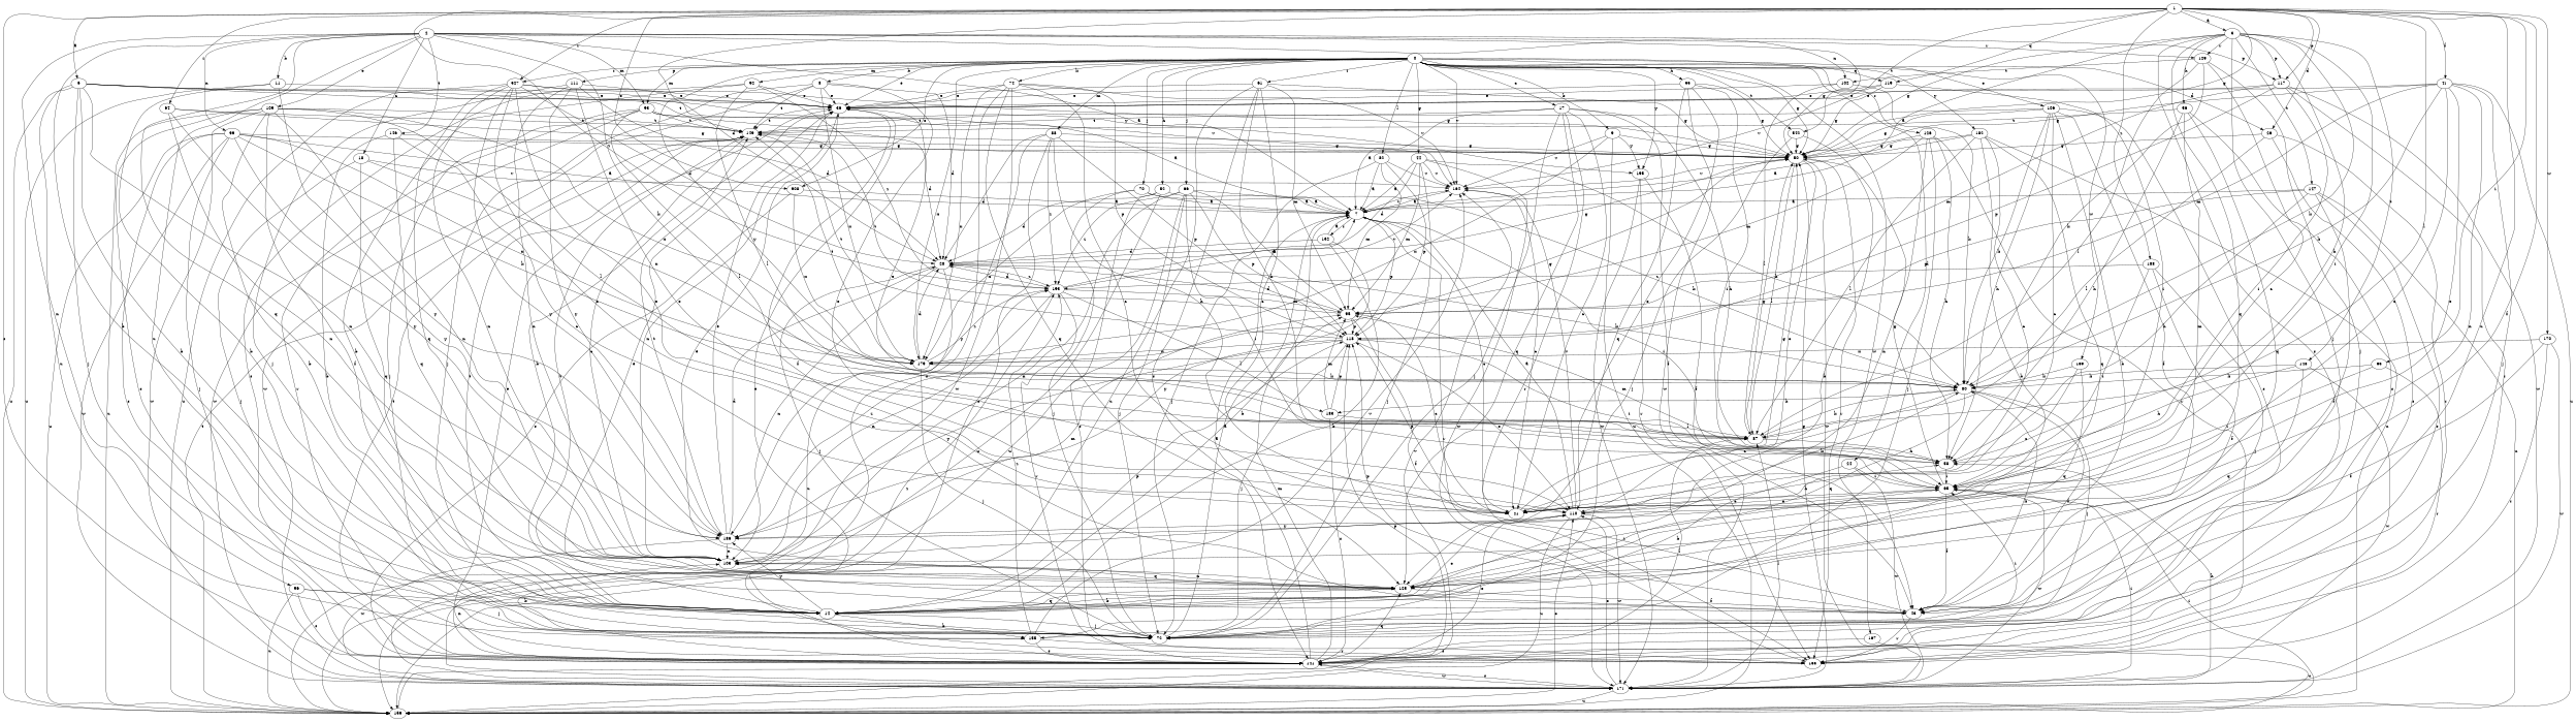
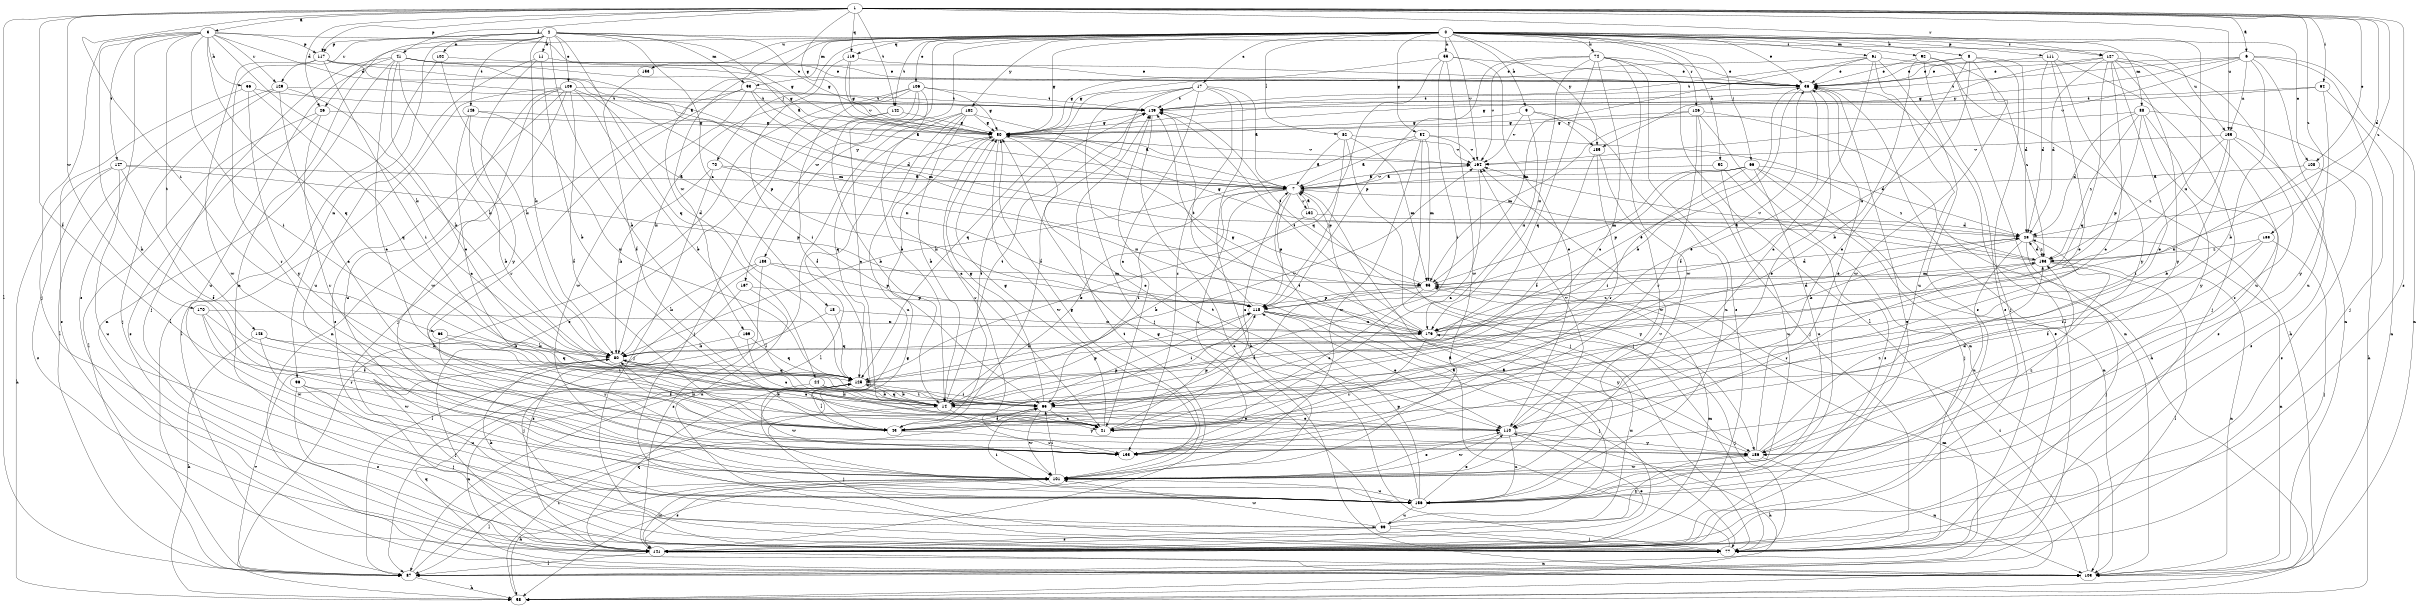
  strict digraph {
    0
    8
    9
    17
    24
    26
    36
-   44
+   44 [label=54]
    50
    52
    55
    61
    66
    70
    74
    82
    88
    92
    93
    106
-   108 [label=908]
+   108
    111
    119
    126
-   127 [label=527]
-   142 [label=542]
+   127
+   142
+   153
    164
    167
    169
    179
    182
    183
-   185 [label=195]
+   185
    28
-   72
+   72 [label=77]
    149
    110
-   171
+   171 [label=101]
    156
    43
    7
    125
    58
    21
    133
    14
    65
    87
    141
    103
    80
    95
    193
    118
    186
    1
    3
    6
    n60 [label=41]
    63
    64
    117
    155
    170
    188
    129
    56
    147
    148
    2
    11
    18
    96
    99
    102
    109
    146
    132
    0 -> 8 [label=b]
    0 -> 9 [label=b]
    0 -> 17 [label=c]
    0 -> 24 [label=d]
    0 -> 26 [label=d]
    0 -> 36 [label=e]
    0 -> 44 [label=g]
    0 -> 50 [label=g]
    0 -> 52 [label=h]
    0 -> 55 [label=h]
    0 -> 61 [label=i]
    0 -> 66 [label=j]
    0 -> 70 [label=j]
    0 -> 74 [label=k]
    0 -> 82 [label=l]
    0 -> 88 [label=m]
    0 -> 92 [label=m]
    0 -> 93 [label=m]
    0 -> 106 [label=o]
    0 -> 108 [label=o]
    0 -> 111 [label=p]
    0 -> 119 [label=q]
    0 -> 126 [label=r]
    0 -> 127 [label=r]
    0 -> 142 [label=t]
+   0 -> 153 [label=u]
    0 -> 164 [label=v]
    0 -> 167 [label=w]
    0 -> 169 [label=w]
    0 -> 179 [label=x]
    0 -> 182 [label=y]
    0 -> 183 [label=y]
    0 -> 185 [label=y]
    8 -> 36 [label=e]
    8 -> 179 [label=x]
    8 -> 28 [label=d]
    8 -> 72 [label=j]
    8 -> 149 [label=t]
    8 -> 110 [label=o]
    8 -> 171 [label=w]
    9 -> 50 [label=g]
    9 -> 164 [label=v]
    9 -> 179 [label=x]
    9 -> 185 [label=y]
    9 -> 156 [label=u]
    17 -> 72 [label=j]
    17 -> 149 [label=t]
    17 -> 43 [label=f]
    17 -> 7 [label=a]
    17 -> 125 [label=q]
    17 -> 58 [label=h]
    17 -> 21 [label=c]
    17 -> 133 [label=r]
    24 -> 171 [label=w]
    24 -> 14 [label=b]
    24 -> 65 [label=i]
    26 -> 50 [label=g]
    26 -> 133 [label=r]
    26 -> 87 [label=l]
    26 -> 141 [label=s]
    36 -> 149 [label=t]
    36 -> 43 [label=f]
    36 -> 14 [label=b]
    36 -> 103 [label=n]
    44 -> 164 [label=v]
    44 -> 28 [label=d]
    44 -> 72 [label=j]
    44 -> 171 [label=w]
    44 -> 7 [label=a]
    44 -> 80 [label=k]
    44 -> 95 [label=m]
    50 -> 164 [label=v]
    50 -> 110 [label=o]
    50 -> 171 [label=w]
    50 -> 133 [label=r]
    50 -> 87 [label=l]
-   52 -> 28 [label=d]
    52 -> 156 [label=u]
    52 -> 7 [label=a]
    52 -> 141 [label=s]
    55 -> 36 [label=e]
    55 -> 50 [label=g]
    55 -> 110 [label=o]
    55 -> 171 [label=w]
    55 -> 125 [label=q]
    55 -> 65 [label=i]
    61 -> 36 [label=e]
    61 -> 50 [label=g]
    61 -> 156 [label=u]
    61 -> 58 [label=h]
    61 -> 21 [label=c]
    61 -> 141 [label=s]
    61 -> 95 [label=m]
    66 -> 72 [label=j]
    66 -> 156 [label=u]
    66 -> 7 [label=a]
    66 -> 65 [label=i]
    66 -> 103 [label=n]
    66 -> 95 [label=m]
    66 -> 193 [label=z]
    66 -> 118 [label=p]
    70 -> 179 [label=x]
    70 -> 72 [label=j]
    70 -> 7 [label=a]
    70 -> 80 [label=k]
    74 -> 36 [label=e]
    74 -> 164 [label=v]
    74 -> 179 [label=x]
    74 -> 171 [label=w]
    74 -> 125 [label=q]
    74 -> 21 [label=c]
-   93 -> 87 [label=l]
+   74 -> 87 [label=l]
    74 -> 141 [label=s]
    74 -> 118 [label=p]
    82 -> 164 [label=v]
    82 -> 72 [label=j]
    82 -> 7 [label=a]
    82 -> 95 [label=m]
    82 -> 118 [label=p]
    88 -> 50 [label=g]
    88 -> 28 [label=d]
    88 -> 58 [label=h]
    88 -> 141 [label=s]
    88 -> 193 [label=z]
    88 -> 118 [label=p]
    88 -> 186 [label=y]
    92 -> 36 [label=e]
    92 -> 14 [label=b]
    92 -> 87 [label=l]
    92 -> 141 [label=s]
    92 -> 193 [label=z]
    93 -> 28 [label=d]
    93 -> 72 [label=j]
    93 -> 149 [label=t]
    93 -> 171 [label=w]
    93 -> 7 [label=a]
    93 -> 133 [label=r]
    106 -> 50 [label=g]
    106 -> 149 [label=t]
    106 -> 43 [label=f]
    106 -> 58 [label=h]
    106 -> 21 [label=c]
    106 -> 14 [label=b]
    106 -> 141 [label=s]
    106 -> 80 [label=k]
    108 -> 179 [label=x]
    108 -> 7 [label=a]
    108 -> 141 [label=s]
    111 -> 36 [label=e]
    111 -> 28 [label=d]
    111 -> 72 [label=j]
    111 -> 110 [label=o]
-   111 -> 103 [label=n]
    111 -> 186 [label=y]
    119 -> 36 [label=e]
    119 -> 50 [label=g]
    119 -> 164 [label=v]
    119 -> 65 [label=i]
    126 -> 50 [label=g]
    126 -> 72 [label=j]
    126 -> 58 [label=h]
    126 -> 133 [label=r]
    126 -> 103 [label=n]
    126 -> 95 [label=m]
    127 -> 36 [label=e]
    127 -> 50 [label=g]
    127 -> 28 [label=d]
    127 -> 110 [label=o]
    127 -> 156 [label=u]
    127 -> 125 [label=q]
    127 -> 21 [label=c]
    127 -> 103 [label=n]
    127 -> 186 [label=y]
    142 -> 50 [label=g]
    142 -> 72 [label=j]
    142 -> 14 [label=b]
+   153 -> 43 [label=f]
    164 -> 7 [label=a]
    164 -> 21 [label=c]
    167 -> 156 [label=u]
    167 -> 141 [label=s]
+   167 -> 118 [label=p]
    169 -> 125 [label=q]
    169 -> 21 [label=c]
    169 -> 80 [label=k]
    179 -> 50 [label=g]
    179 -> 28 [label=d]
    179 -> 72 [label=j]
    179 -> 149 [label=t]
+   179 -> 133 [label=r]
    179 -> 80 [label=k]
    179 -> 193 [label=z]
    182 -> 50 [label=g]
    182 -> 156 [label=u]
    182 -> 7 [label=a]
    182 -> 125 [label=q]
    182 -> 21 [label=c]
    182 -> 14 [label=b]
    182 -> 87 [label=l]
    183 -> 87 [label=l]
    183 -> 141 [label=s]
-   80 -> 183 [label=k]
+   183 -> 80 [label=k]
    183 -> 95 [label=m]
    183 -> 118 [label=p]
    185 -> 171 [label=w]
    185 -> 43 [label=f]
    185 -> 133 [label=r]
    28 -> 50 [label=g]
    28 -> 72 [label=j]
    28 -> 156 [label=u]
    28 -> 103 [label=n]
    28 -> 80 [label=k]
    28 -> 193 [label=z]
    72 -> 7 [label=a]
    149 -> 50 [label=g]
    149 -> 103 [label=c]
    110 -> 164 [label=v]
    110 -> 171 [label=w]
    110 -> 156 [label=u]
-   110 -> 7 [label=a]
    110 -> 58 [label=h]
    110 -> 80 [label=k]
    110 -> 186 [label=y]
    171 -> 50 [label=g]
    171 -> 110 [label=o]
    171 -> 156 [label=u]
    171 -> 58 [label=h]
    171 -> 65 [label=i]
    171 -> 87 [label=l]
    171 -> 141 [label=s]
    171 -> 193 [label=z]
    156 -> 164 [label=v]
    156 -> 149 [label=t]
    156 -> 110 [label=o]
    156 -> 65 [label=i]
    156 -> 118 [label=p]
    43 -> 149 [label=t]
    43 -> 133 [label=r]
    43 -> 80 [label=k]
    43 -> 118 [label=p]
    7 -> 164 [label=v]
    7 -> 21 [label=c]
    7 -> 133 [label=r]
    7 -> 14 [label=b]
    7 -> 65 [label=i]
    7 -> 118 [label=p]
    7 -> 132 [label=r]
    125 -> 36 [label=e]
-   18 -> 164 [label=v]
-   125 -> 43 [label=f]
+   125 -> 164 [label=v]
+   125 -> 43 [label=l]
    125 -> 14 [label=b]
    125 -> 65 [label=i]
    125 -> 103 [label=n]
    58 -> 65 [label=i]
    58 -> 95 [label=m]
    21 -> 50 [label=g]
    21 -> 118 [label=p]
    133 -> 36 [label=e]
    14 -> 36 [label=e]
    14 -> 72 [label=j]
    14 -> 149 [label=t]
    14 -> 110 [label=o]
    14 -> 125 [label=q]
    14 -> 118 [label=p]
    14 -> 186 [label=y]
    65 -> 50 [label=g]
    65 -> 110 [label=o]
    65 -> 171 [label=w]
    65 -> 43 [label=f]
    65 -> 21 [label=c]
    87 -> 36 [label=e]
    87 -> 50 [label=g]
    87 -> 58 [label=h]
-   87 -> 80 [label=k]
+   87 -> 80 [label=v]
    141 -> 36 [label=e]
    141 -> 149 [label=t]
    141 -> 110 [label=o]
    141 -> 171 [label=w]
    141 -> 7 [label=a]
    141 -> 125 [label=q]
    141 -> 87 [label=l]
    141 -> 103 [label=n]
    141 -> 95 [label=m]
    103 -> 125 [label=q]
-   103 -> 95 [label=m]
+   103 -> 95 [label=i]
    80 -> 72 [label=j]
    80 -> 43 [label=f]
    80 -> 125 [label=q]
    80 -> 21 [label=c]
    95 -> 28 [label=d]
    95 -> 149 [label=t]
    95 -> 43 [label=f]
    95 -> 21 [label=c]
    95 -> 118 [label=p]
    193 -> 164 [label=v]
    193 -> 28 [label=d]
    193 -> 7 [label=a]
    193 -> 133 [label=r]
    193 -> 87 [label=l]
    193 -> 103 [label=n]
    193 -> 95 [label=m]
    118 -> 179 [label=x]
    118 -> 72 [label=j]
    118 -> 149 [label=t]
    118 -> 110 [label=o]
    118 -> 65 [label=i]
    118 -> 186 [label=y]
    186 -> 36 [label=e]
    186 -> 28 [label=d]
    186 -> 149 [label=t]
    186 -> 171 [label=w]
    186 -> 103 [label=n]
    186 -> 193 [label=z]
    1 -> 26 [label=d]
    1 -> 50 [label=g]
    1 -> 108 [label=o]
    1 -> 119 [label=q]
    1 -> 127 [label=r]
    1 -> 142 [label=t]
    1 -> 28 [label=d]
    1 -> 43 [label=f]
    1 -> 87 [label=l]
    1 -> 141 [label=s]
    1 -> 193 [label=z]
    1 -> 3 [label=a]
    1 -> 6 [label=a]
    1 -> n60 [label=f]
    1 -> 63 [label=i]
    1 -> 64 [label=i]
    1 -> 117 [label=p]
    1 -> 155 [label=u]
    1 -> 170 [label=w]
    1 -> 188 [label=z]
    3 -> 50 [label=g]
    3 -> 72 [label=j]
    3 -> 7 [label=a]
    3 -> 125 [label=q]
-   3 -> 58 [label=h]
+   3 -> 133 [label=h]
    3 -> 65 [label=i]
    3 -> 141 [label=s]
    3 -> 80 [label=k]
    3 -> 117 [label=p]
    3 -> 129 [label=r]
    3 -> 56 [label=h]
    3 -> 147 [label=t]
    3 -> 148 [label=t]
    6 -> 36 [label=e]
    6 -> 164 [label=v]
    6 -> 185 [label=y]
    6 -> 72 [label=j]
    6 -> 149 [label=t]
    6 -> 156 [label=u]
    6 -> 14 [label=b]
    6 -> 103 [label=n]
    6 -> 155 [label=u]
    n60 -> 36 [label=e]
    n60 -> 50 [label=g]
    n60 -> 72 [label=j]
    n60 -> 110 [label=o]
    n60 -> 156 [label=u]
    n60 -> 21 [label=c]
    n60 -> 103 [label=n]
    n60 -> 80 [label=k]
    n60 -> 95 [label=m]
    63 -> 133 [label=r]
    63 -> 65 [label=i]
    63 -> 80 [label=k]
    64 -> 50 [label=g]
    64 -> 149 [label=t]
    64 -> 103 [label=n]
    64 -> 186 [label=y]
    117 -> 36 [label=e]
    117 -> 171 [label=w]
    117 -> 133 [label=r]
    117 -> 65 [label=i]
    117 -> 95 [label=m]
    117 -> 118 [label=p]
    155 -> 164 [label=v]
    155 -> 133 [label=r]
-   14 -> 155 [label=b]
+   155 -> 14 [label=b]
    155 -> 65 [label=i]
    155 -> 141 [label=s]
    155 -> 193 [label=z]
    170 -> 179 [label=x]
    170 -> 171 [label=w]
    170 -> 43 [label=f]
    170 -> 133 [label=r]
    188 -> 72 [label=j]
    188 -> 43 [label=f]
    188 -> 65 [label=i]
    188 -> 193 [label=z]
    129 -> 72 [label=j]
-   129 -> 102 [label=t]
+   129 -> 149 [label=t]
    129 -> 21 [label=c]
    129 -> 87 [label=l]
    129 -> 80 [label=k]
    56 -> 149 [label=t]
    56 -> 125 [label=q]
-   56 -> 58 [label=h]
    56 -> 141 [label=s]
-   56 -> 186 [label=m]
+   56 -> 186 [label=y]
    147 -> 156 [label=u]
    147 -> 43 [label=f]
    147 -> 7 [label=a]
    147 -> 58 [label=h]
    147 -> 141 [label=s]
    147 -> 118 [label=p]
    148 -> 171 [label=w]
    148 -> 125 [label=q]
    148 -> 58 [label=h]
    148 -> 80 [label=k]
    2 -> 50 [label=g]
    2 -> 93 [label=m]
    2 -> 7 [label=a]
    2 -> 125 [label=q]
    2 -> 14 [label=b]
    2 -> 80 [label=k]
    2 -> 117 [label=p]
    2 -> 155 [label=u]
    2 -> 129 [label=r]
    2 -> 11 [label=b]
    2 -> 18 [label=c]
    2 -> 96 [label=n]
    2 -> 99 [label=n]
    2 -> 102 [label=n]
    2 -> 109 [label=o]
    2 -> 146 [label=t]
    11 -> 36 [label=e]
    11 -> 156 [label=u]
    11 -> 14 [label=b]
    11 -> 186 [label=y]
    18 -> 179 [label=x]
    18 -> 72 [label=j]
    18 -> 125 [label=q]
    96 -> 72 [label=j]
    96 -> 156 [label=u]
    96 -> 14 [label=b]
    96 -> 141 [label=s]
    99 -> 50 [label=g]
    99 -> 179 [label=x]
    99 -> 72 [label=j]
    99 -> 171 [label=w]
-   99 -> 156 [label=u]
+   156 -> 99 [label=u]
    99 -> 7 [label=a]
    99 -> 141 [label=s]
    99 -> 80 [label=k]
    99 -> 186 [label=y]
    102 -> 36 [label=e]
    102 -> 87 [label=l]
    102 -> 80 [label=k]
    109 -> 179 [label=x]
    109 -> 149 [label=t]
    109 -> 171 [label=w]
    109 -> 156 [label=u]
    109 -> 43 [label=f]
    109 -> 14 [label=b]
    109 -> 87 [label=l]
    109 -> 141 [label=s]
    109 -> 103 [label=n]
    146 -> 50 [label=g]
-   146 -> 125 [label=q]
+   146 -> 125 [label=x]
    146 -> 21 [label=c]
    146 -> 14 [label=b]
    132 -> 28 [label=d]
    132 -> 7 [label=a]
    132 -> 14 [label=b]
    132 -> 186 [label=y]
  }
